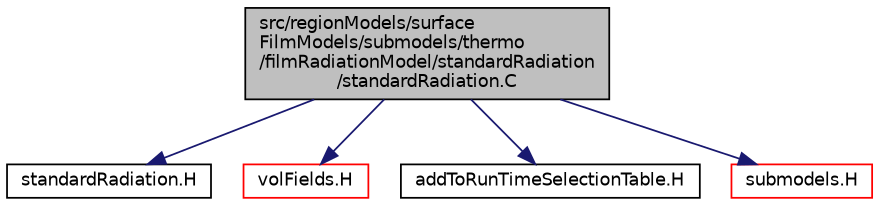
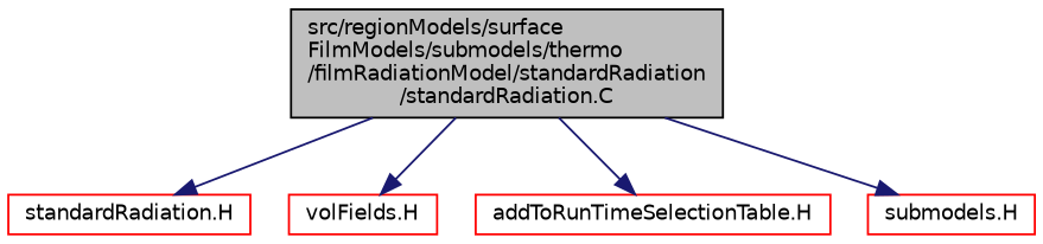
  digraph {
    node [color=red fontname=Helvetica fontsize=10 shape=record]
    edge [color=midnightblue fontname=Helvetica fontsize=10 labelfontname=Helvetica labelfontsize=10 style=solid]
    n1 [color=black fillcolor=grey75 fontcolor=black height=0.2 label="src/regionModels/surface\lFilmModels/submodels/thermo\l/filmRadiationModel/standardRadiation\l/standardRadiation.C" style=filled width=0.4]
-   n2 [color=black height=0.2 label="standardRadiation.H" width=0.4]
+   n2 [height=0.2 label="standardRadiation.H" width=0.4]
    n3 [height=0.2 label="volFields.H" width=0.4]
-   n4 [color=black height=0.2 label="addToRunTimeSelectionTable.H" width=0.4]
+   n4 [height=0.2 label="addToRunTimeSelectionTable.H" width=0.4]
    n5 [height=0.2 label="submodels.H" width=0.4]
    n1 -> n2
    n1 -> n3
    n1 -> n4
    n1 -> n5
  }
